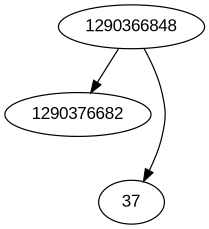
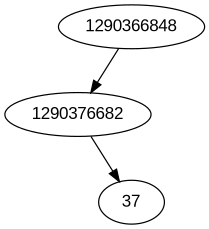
  strict digraph {
    fontname="Liberation Sans"
    node [fontname="Liberation Sans"]
    edge [fontname="Liberation Sans"]
    1290366848
    1290376682
    37
    1290366848 -> 1290376682
-   1290366848 -> 37
+   1290376682 -> 37
  }
